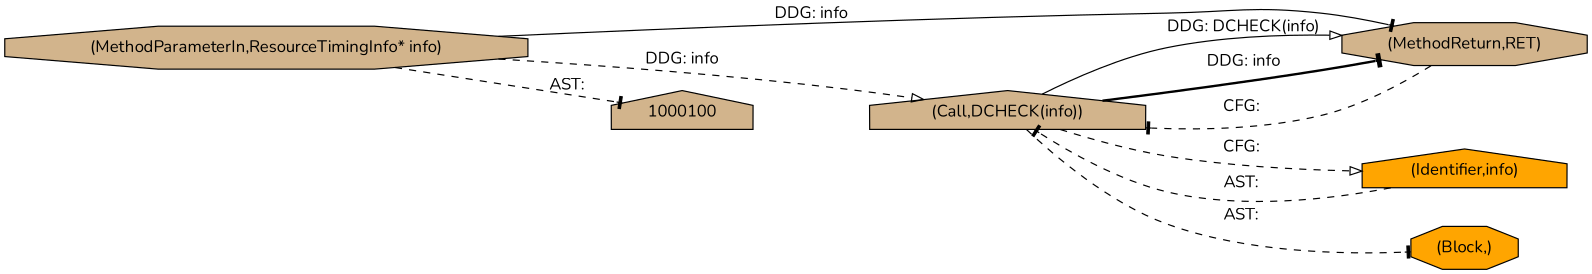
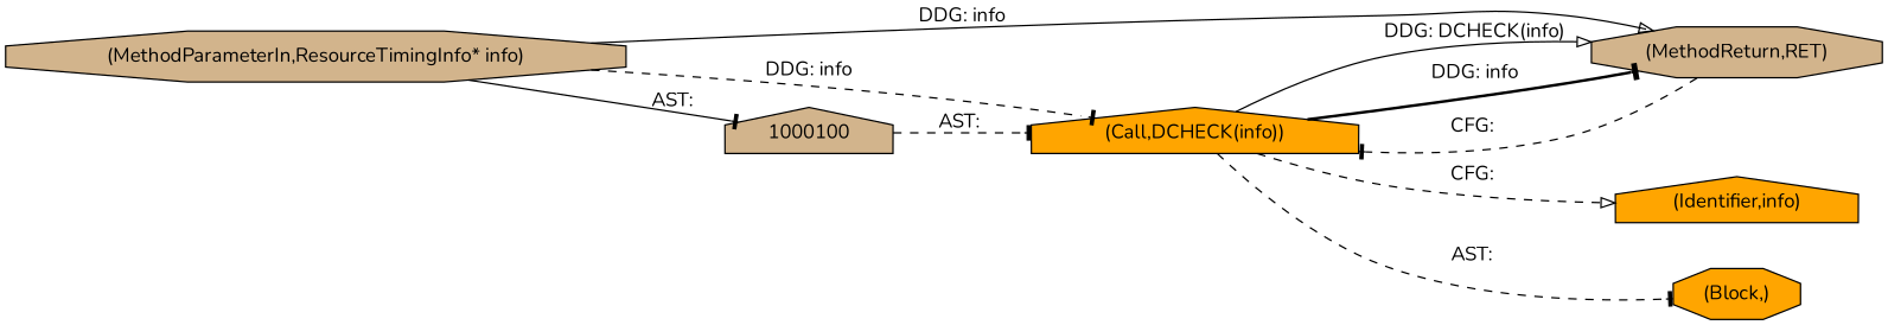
  digraph {
    fontname=Nunito
    rankdir=LR
    node [fillcolor=tan fontname=Nunito shape=octagon style=filled]
    edge [arrowhead=tee fontname=Nunito style=dashed]
    n1 [label="(MethodParameterIn,ResourceTimingInfo* info)"]
-   n2 [label="(Call,DCHECK(info))" shape=house]
+   n2 [fillcolor=orange label="(Call,DCHECK(info))" shape=house]
    n3 [label="(MethodReturn,RET)"]
    1000100 [shape=house]
    n5 [fillcolor=orange label="(Identifier,info)" shape=house]
    n6 [fillcolor=orange label="(Block,)"]
-   n1 -> n2 [arrowhead=onormal label="DDG: info"]
-   n1 -> n3 [label="DDG: info" style=solid]
-   n1 -> 1000100 [label="AST: "]
+   n1 -> n2 [label="DDG: info"]
+   n1 -> n3 [arrowhead=onormal label="DDG: info" style=solid]
+   n1 -> 1000100 [label="AST: " style=solid]
    n2 -> n3 [arrowhead=onormal label="DDG: DCHECK(info)" style=solid]
    n2 -> n3 [label="DDG: info" style=bold]
    n2 -> n5 [arrowhead=onormal label="CFG: "]
    n2 -> n6 [label="AST: "]
    n3 -> n2 [label="CFG: "]
-   n5 -> n2 [label="AST: "]
+   1000100 -> n2 [label="AST: "]
  }
